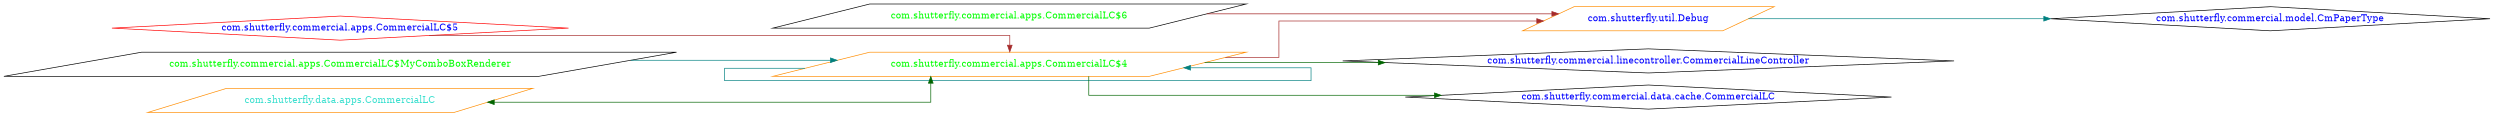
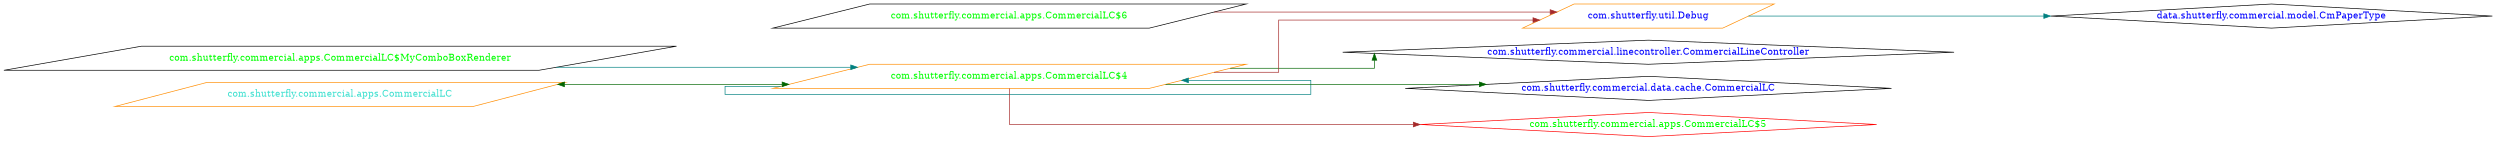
  digraph {
    concentrate=true
    rankdir=LR
    ranksep=2.0
    splines=ortho
    node [color=black fontcolor=green shape=parallelogram]
    edge [color=teal]
    "com.shutterfly.commercial.apps.CommercialLC$4" [color=darkorange]
    "com.shutterfly.commercial.linecontroller.CommercialLineController" [fontcolor=blue shape=diamond]
    n3 [fontcolor=blue label="com.shutterfly.commercial.data.cache.CommercialLC" shape=diamond]
    "com.shutterfly.util.Debug" [color=darkorange fontcolor=blue]
-   "com.shutterfly.commercial.model.CmPaperType" [fontcolor=blue shape=diamond]
-   "com.shutterfly.commercial.apps.CommercialLC$5" [color=red fontcolor=blue shape=diamond]
+   "com.shutterfly.commercial.model.CmPaperType" [fontcolor=blue shape=diamond label="data.shutterfly.commercial.model.CmPaperType"]
+   "com.shutterfly.commercial.apps.CommercialLC$5" [color=red shape=diamond]
    "com.shutterfly.commercial.apps.CommercialLC$6"
    "com.shutterfly.commercial.apps.CommercialLC$MyComboBoxRenderer"
-   "com.shutterfly.commercial.apps.CommercialLC" [color=darkorange fontcolor=turquoise label="com.shutterfly.data.apps.CommercialLC"]
+   "com.shutterfly.commercial.apps.CommercialLC" [color=darkorange fontcolor=turquoise]
    "com.shutterfly.commercial.apps.CommercialLC$4" -> "com.shutterfly.commercial.apps.CommercialLC$4"
    "com.shutterfly.commercial.apps.CommercialLC$4" -> "com.shutterfly.commercial.linecontroller.CommercialLineController" [color=darkgreen]
    "com.shutterfly.commercial.apps.CommercialLC$4" -> n3 [color=darkgreen]
    "com.shutterfly.commercial.apps.CommercialLC$4" -> "com.shutterfly.util.Debug" [color=brown]
    "com.shutterfly.util.Debug" -> "com.shutterfly.commercial.model.CmPaperType"
-   "com.shutterfly.commercial.apps.CommercialLC$5" -> "com.shutterfly.commercial.apps.CommercialLC$4" [color=brown]
+   "com.shutterfly.commercial.apps.CommercialLC$4" -> "com.shutterfly.commercial.apps.CommercialLC$5" [color=brown]
    "com.shutterfly.commercial.apps.CommercialLC$6" -> "com.shutterfly.util.Debug" [color=brown]
    "com.shutterfly.commercial.apps.CommercialLC$MyComboBoxRenderer" -> "com.shutterfly.commercial.apps.CommercialLC$4"
    "com.shutterfly.commercial.apps.CommercialLC" -> "com.shutterfly.commercial.apps.CommercialLC$4" [color=darkgreen dir=both]
  }
